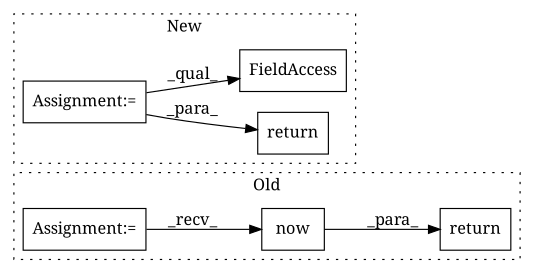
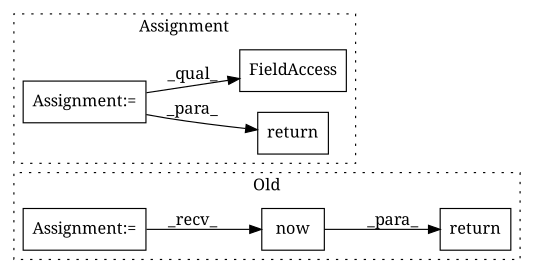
  digraph {
    rankdir=LR
    fontname="Noto Serif"
    node [a=7 l=8 shape=box fontname="Noto Serif"]
    edge [fontname="Noto Serif"]
    n1 [a=32 l=5 label=now s=5033]
    n2 [label="Assignment:=" s=5003]
    n3 [a=41 l=7 label=return s=5017]
    n4 [a=41 l=7 label=return s=5376]
    n5 [label="Assignment:=" s=5362]
    n6 [a=22 l=21 label=FieldAccess s=5383]
    subgraph cluster_1 {
      label=Old
      style=dotted
      n1
      n2
      n3
    }
    subgraph cluster_2 {
-     label=New
+     label=Assignment
      style=dotted
      n4
      n5
      n6
    }
    n1 -> n3 [label=_para_]
    n2 -> n1 [label=_recv_]
    n5 -> n4 [label=_para_]
    n5 -> n6 [label=_qual_]
  }
